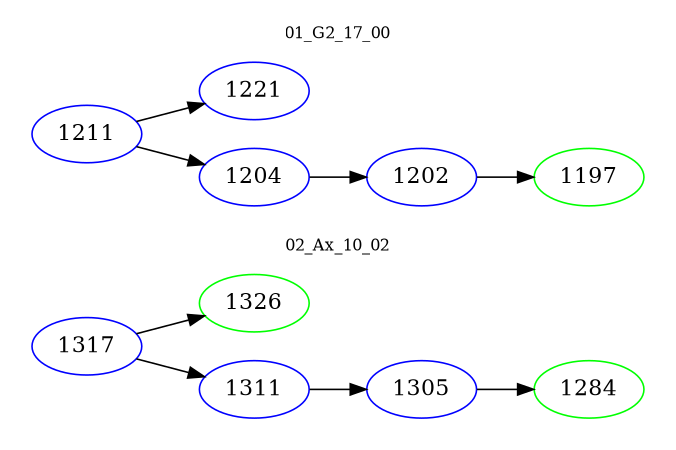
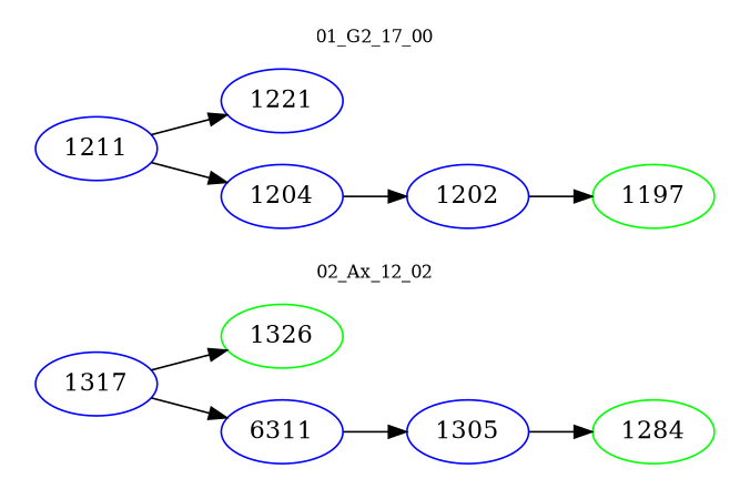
  digraph {
    rankdir=LR
    node [color=blue]
    edge [color=black]
    n1 [label=1317]
-   n2 [label=1311]
+   n2 [label=6311]
    n3 [color=green label=1326]
    n4 [label=1305]
    n5 [color=green label=1284]
    n6 [label=1211]
    n7 [label=1204]
    n8 [label=1221]
    n9 [label=1202]
    n10 [color=green label=1197]
    subgraph cluster_1 {
      color=white
      fontsize=10
-     label="02_Ax_10_02"
+     label="02_Ax_12_02"
      n1
      n2
      n3
      n4
      n5
    }
    subgraph cluster_2 {
      color=white
      fontsize=10
      label="01_G2_17_00"
      n6
      n7
      n8
      n9
      n10
    }
    n1 -> n2
    n1 -> n3
    n2 -> n4
    n4 -> n5
    n6 -> n7
    n6 -> n8
    n7 -> n9
    n9 -> n10
  }
